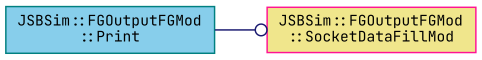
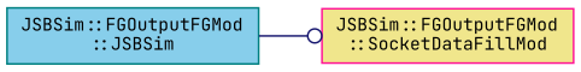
  digraph {
    rankdir=LR
    fontname="JetBrains Mono"
    node [fontname="JetBrains Mono" fontsize=10 shape=record style=filled]
-   n1 [color=teal fillcolor=skyblue fontcolor=black height=0.2 label="JSBSim::FGOutputFGMod\l::Print" width=0.4]
+   n1 [color=teal fillcolor=skyblue fontcolor=black height=0.2 label="JSBSim::FGOutputFGMod\l::JSBSim" width=0.4]
    n2 [color=deeppink fillcolor=khaki height=0.2 label="JSBSim::FGOutputFGMod\l::SocketDataFillMod" width=0.4]
    n1 -> n2 [color=midnightblue fontname="JetBrains Mono" fontsize=10 labelfontname=Helvetica labelfontsize=10 style=solid arrowhead=odot]
  }
